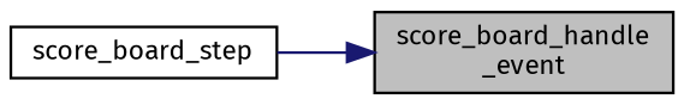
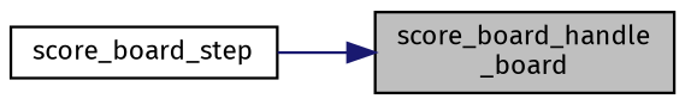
  digraph {
    rankdir=RL
    fontname="Fira Sans"
    node [color=black fontname="Fira Sans" fontsize=10 shape=record style=filled]
-   n1 [fillcolor=grey75 fontcolor=black height=0.2 label="score_board_handle\l_event" width=0.4]
+   n1 [fillcolor=grey75 fontcolor=black height=0.2 label="score_board_handle\l_board" width=0.4]
    n2 [fillcolor=white height=0.2 label=score_board_step width=0.4]
    n1 -> n2 [color=midnightblue dir=back fontname="Fira Sans" fontsize=10 labelfontname=Helvetica labelfontsize=10 style=solid]
  }
